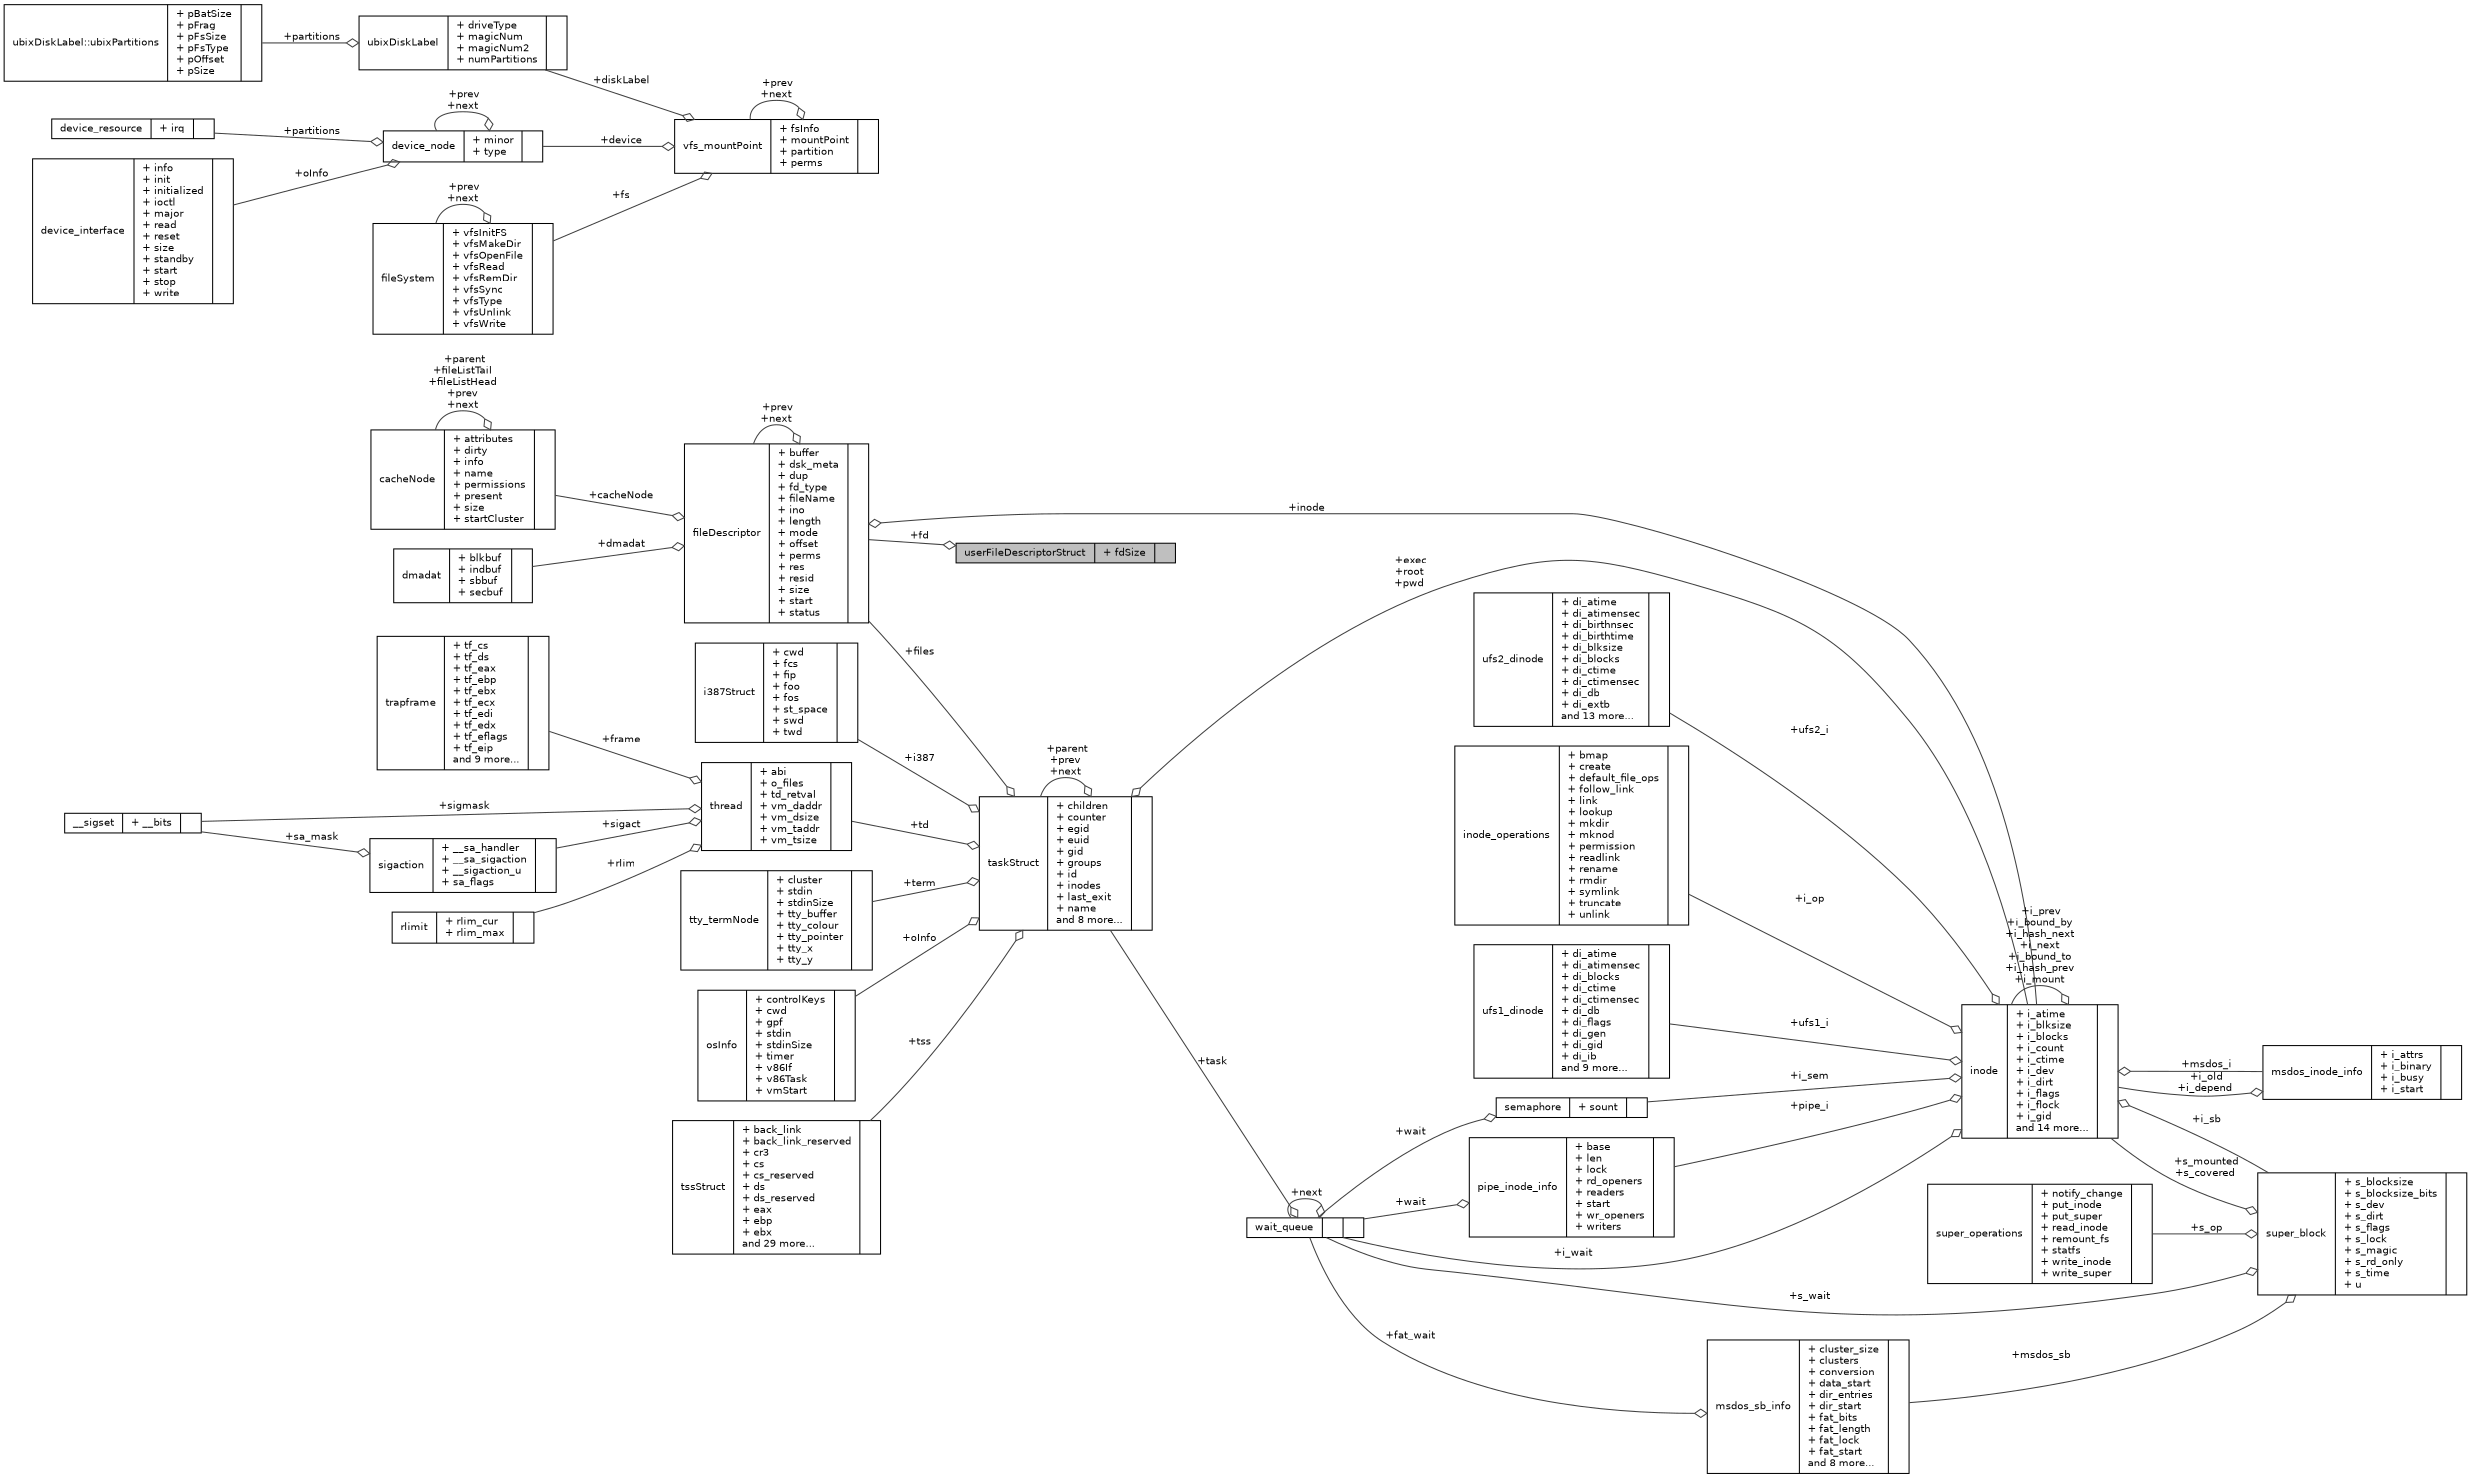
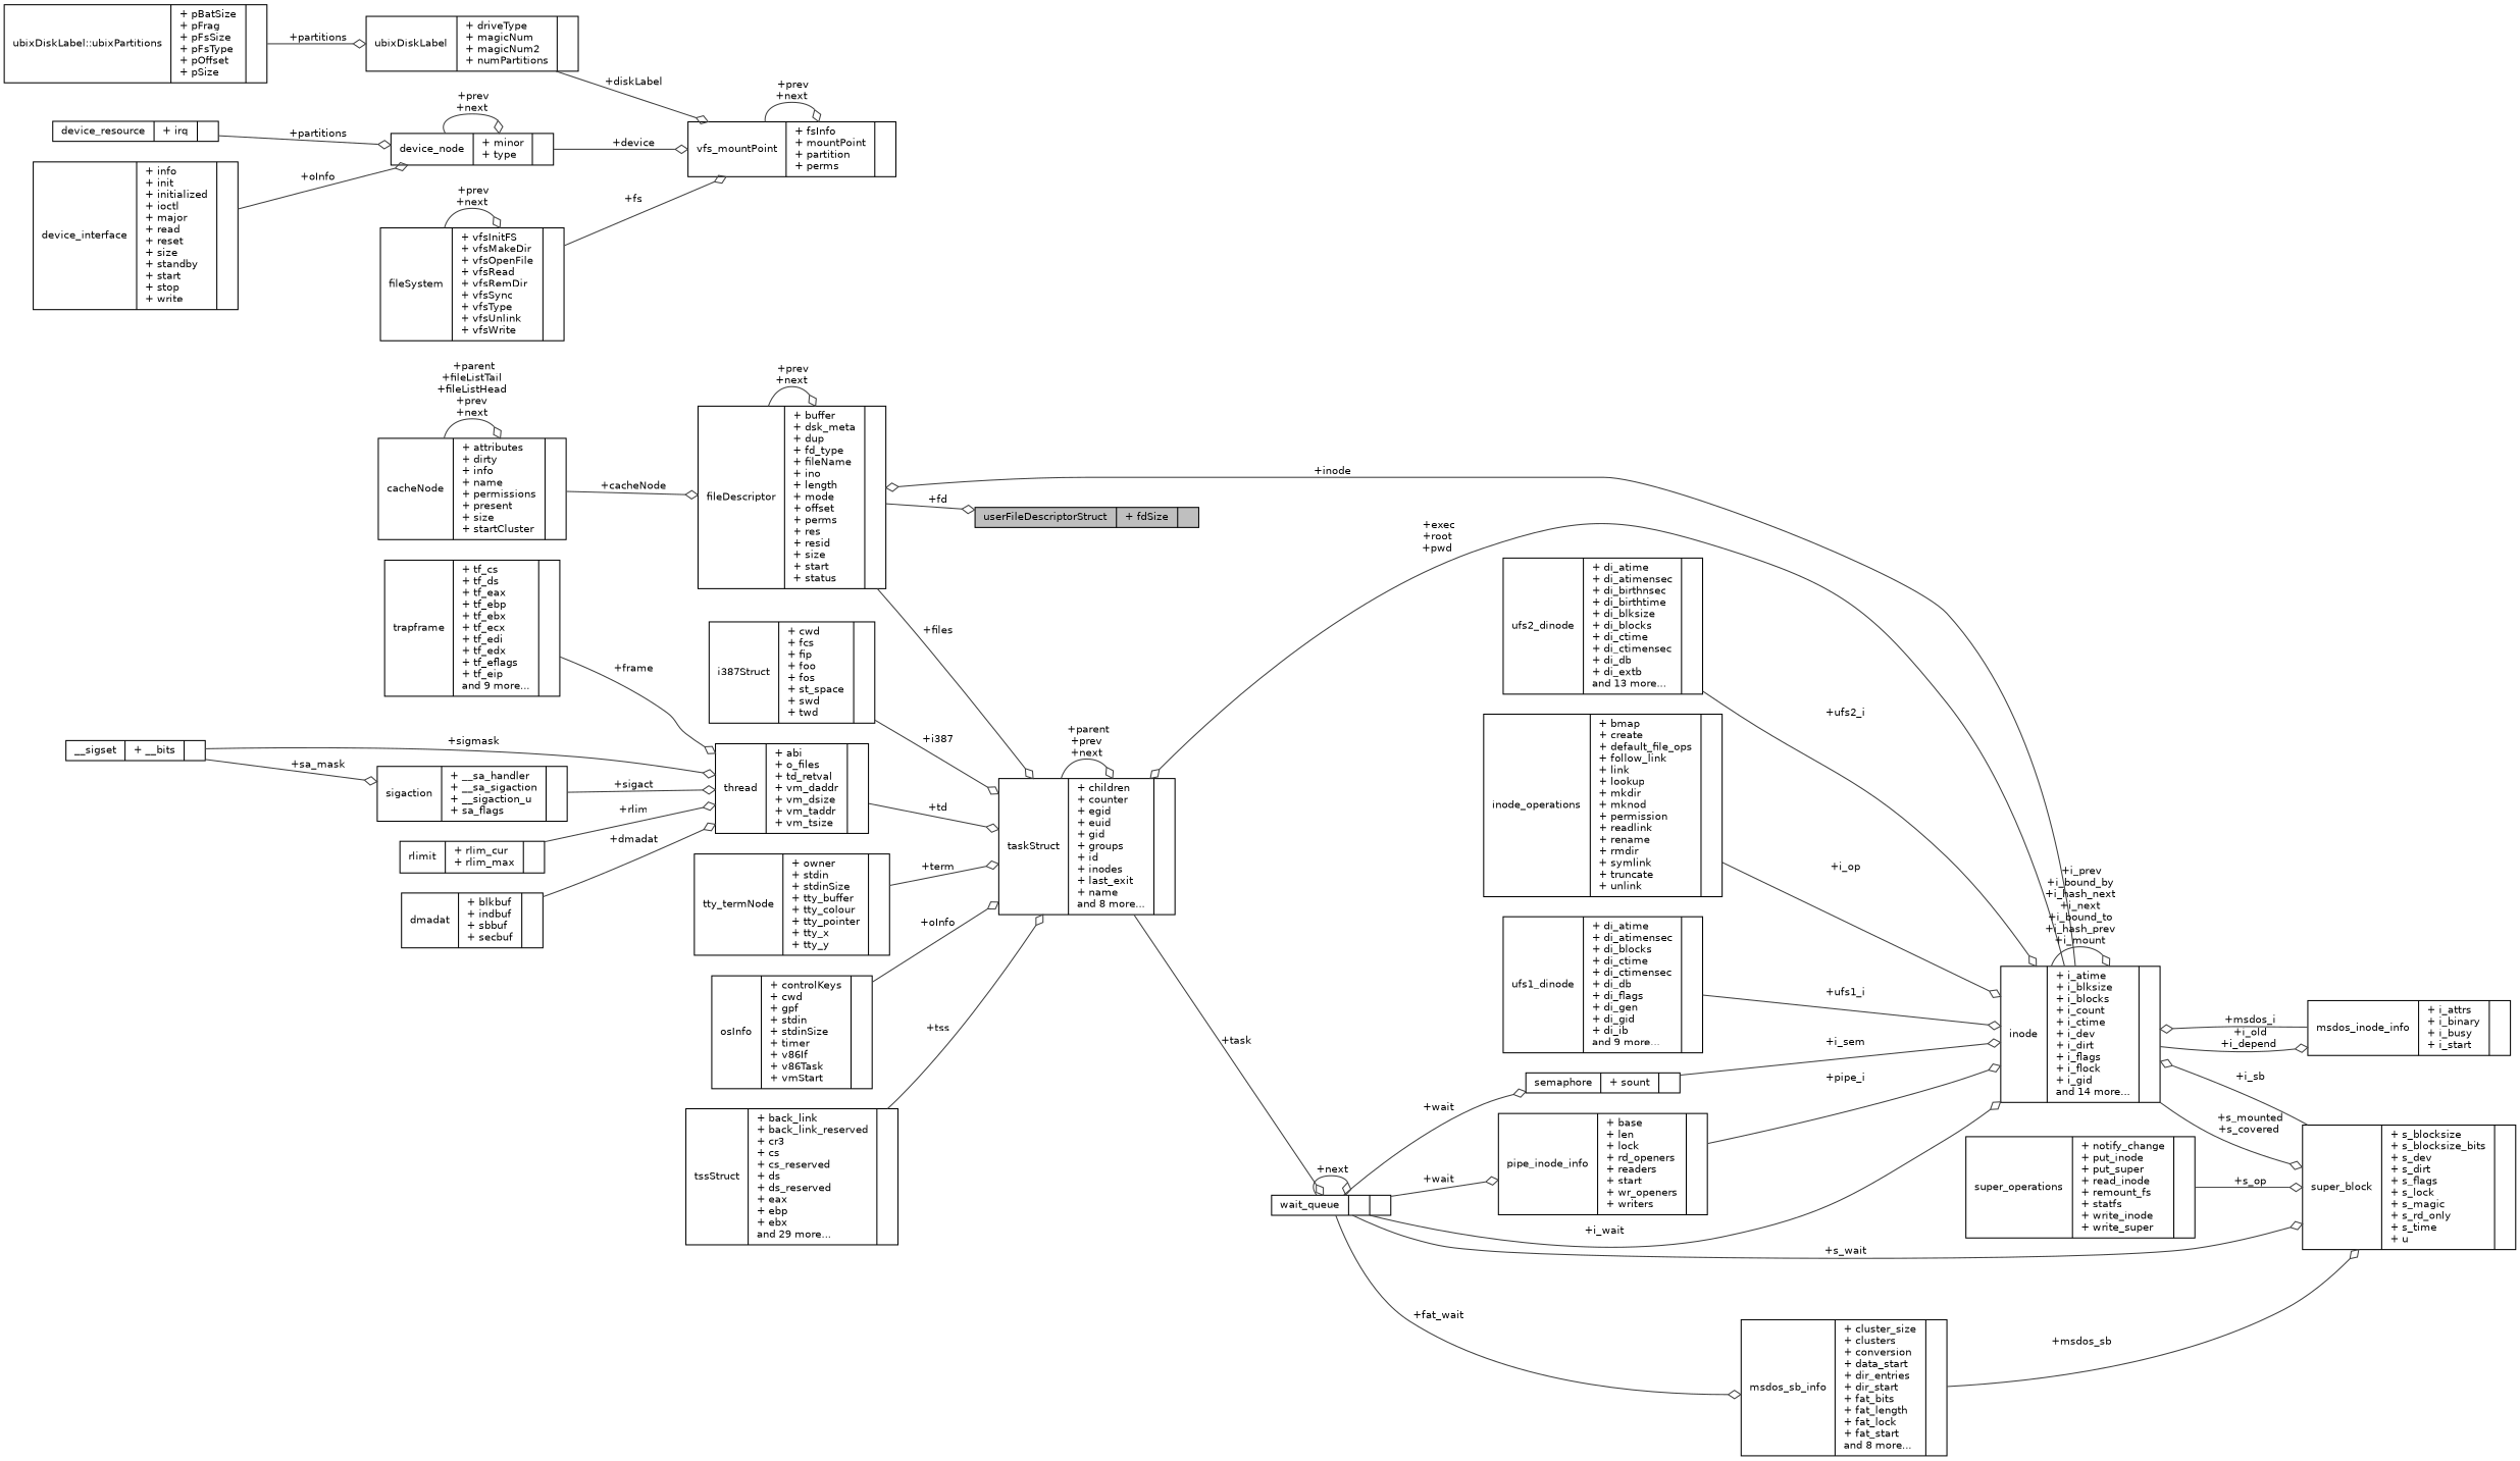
  digraph {
    rankdir=LR
    node [color=black fillcolor=white fontname=Helvetica fontsize=10 shape=record style=filled]
    edge [arrowhead=odiamond color=grey25 fontname=Helvetica fontsize=10 labelfontname=Helvetica labelfontsize=10 style=solid]
    n1 [fillcolor=grey75 fontcolor=black height=0.2 label="{userFileDescriptorStruct\n|+ fdSize\l|}" width=0.4]
    n2 [height=0.2 label="{fileDescriptor\n|+ buffer\l+ dsk_meta\l+ dup\l+ fd_type\l+ fileName\l+ ino\l+ length\l+ mode\l+ offset\l+ perms\l+ res\l+ resid\l+ size\l+ start\l+ status\l|}" width=0.4]
    n3 [height=0.2 label="{taskStruct\n|+ children\l+ counter\l+ egid\l+ euid\l+ gid\l+ groups\l+ id\l+ inodes\l+ last_exit\l+ name\land 8 more...\l|}" width=0.4]
    n4 [height=0.2 label="{wait_queue\n||}" width=0.4]
    n5 [height=0.2 label="{inode\n|+ i_atime\l+ i_blksize\l+ i_blocks\l+ i_count\l+ i_ctime\l+ i_dev\l+ i_dirt\l+ i_flags\l+ i_flock\l+ i_gid\land 14 more...\l|}" width=0.4]
    n6 [height=0.2 label="{msdos_inode_info\n|+ i_attrs\l+ i_binary\l+ i_busy\l+ i_start\l|}" width=0.4]
    n7 [height=0.2 label="{super_block\n|+ s_blocksize\l+ s_blocksize_bits\l+ s_dev\l+ s_dirt\l+ s_flags\l+ s_lock\l+ s_magic\l+ s_rd_only\l+ s_time\l+ u\l|}" width=0.4]
    n8 [height=0.2 label="{msdos_sb_info\n|+ cluster_size\l+ clusters\l+ conversion\l+ data_start\l+ dir_entries\l+ dir_start\l+ fat_bits\l+ fat_length\l+ fat_lock\l+ fat_start\land 8 more...\l|}" width=0.4]
    n9 [height=0.2 label="{semaphore\n|+ sount\l|}" width=0.4]
    n10 [height=0.2 label="{pipe_inode_info\n|+ base\l+ len\l+ lock\l+ rd_openers\l+ readers\l+ start\l+ wr_openers\l+ writers\l|}" width=0.4]
    n11 [height=0.2 label="{i387Struct\n|+ cwd\l+ fcs\l+ fip\l+ foo\l+ fos\l+ st_space\l+ swd\l+ twd\l|}" width=0.4]
    n12 [height=0.2 label="{thread\n|+ abi\l+ o_files\l+ td_retval\l+ vm_daddr\l+ vm_dsize\l+ vm_taddr\l+ vm_tsize\l|}" width=0.4]
    n13 [height=0.2 label="{trapframe\n|+ tf_cs\l+ tf_ds\l+ tf_eax\l+ tf_ebp\l+ tf_ebx\l+ tf_ecx\l+ tf_edi\l+ tf_edx\l+ tf_eflags\l+ tf_eip\land 9 more...\l|}" width=0.4]
    n14 [height=0.2 label="{__sigset\n|+ __bits\l|}" width=0.4]
    n15 [height=0.2 label="{sigaction\n|+ __sa_handler\l+ __sa_sigaction\l+ __sigaction_u\l+ sa_flags\l|}" width=0.4]
    n16 [height=0.2 label="{rlimit\n|+ rlim_cur\l+ rlim_max\l|}" width=0.4]
-   n17 [height=0.2 label="{tty_termNode\n|+ cluster\l+ stdin\l+ stdinSize\l+ tty_buffer\l+ tty_colour\l+ tty_pointer\l+ tty_x\l+ tty_y\l|}" width=0.4]
+   n17 [height=0.2 label="{tty_termNode\n|+ owner\l+ stdin\l+ stdinSize\l+ tty_buffer\l+ tty_colour\l+ tty_pointer\l+ tty_x\l+ tty_y\l|}" width=0.4]
    n18 [height=0.2 label="{osInfo\n|+ controlKeys\l+ cwd\l+ gpf\l+ stdin\l+ stdinSize\l+ timer\l+ v86If\l+ v86Task\l+ vmStart\l|}" width=0.4]
    n19 [height=0.2 label="{tssStruct\n|+ back_link\l+ back_link_reserved\l+ cr3\l+ cs\l+ cs_reserved\l+ ds\l+ ds_reserved\l+ eax\l+ ebp\l+ ebx\land 29 more...\l|}" width=0.4]
    n20 [height=0.2 label="{super_operations\n|+ notify_change\l+ put_inode\l+ put_super\l+ read_inode\l+ remount_fs\l+ statfs\l+ write_inode\l+ write_super\l|}" width=0.4]
    n21 [height=0.2 label="{ufs2_dinode\n|+ di_atime\l+ di_atimensec\l+ di_birthnsec\l+ di_birthtime\l+ di_blksize\l+ di_blocks\l+ di_ctime\l+ di_ctimensec\l+ di_db\l+ di_extb\land 13 more...\l|}" width=0.4]
    n22 [height=0.2 label="{inode_operations\n|+ bmap\l+ create\l+ default_file_ops\l+ follow_link\l+ link\l+ lookup\l+ mkdir\l+ mknod\l+ permission\l+ readlink\l+ rename\l+ rmdir\l+ symlink\l+ truncate\l+ unlink\l|}" width=0.4]
    n23 [height=0.2 label="{ufs1_dinode\n|+ di_atime\l+ di_atimensec\l+ di_blocks\l+ di_ctime\l+ di_ctimensec\l+ di_db\l+ di_flags\l+ di_gen\l+ di_gid\l+ di_ib\land 9 more...\l|}" width=0.4]
    n24 [height=0.2 label="{cacheNode\n|+ attributes\l+ dirty\l+ info\l+ name\l+ permissions\l+ present\l+ size\l+ startCluster\l|}" width=0.4]
    n25 [height=0.2 label="{dmadat\n|+ blkbuf\l+ indbuf\l+ sbbuf\l+ secbuf\l|}" width=0.4]
    n26 [height=0.2 label="{vfs_mountPoint\n|+ fsInfo\l+ mountPoint\l+ partition\l+ perms\l|}" width=0.4]
    n27 [height=0.2 label="{ubixDiskLabel\n|+ driveType\l+ magicNum\l+ magicNum2\l+ numPartitions\l|}" width=0.4]
    n28 [height=0.2 label="{ubixDiskLabel::ubixPartitions\n|+ pBatSize\l+ pFrag\l+ pFsSize\l+ pFsType\l+ pOffset\l+ pSize\l|}" width=0.4]
    n29 [height=0.2 label="{device_node\n|+ minor\l+ type\l|}" width=0.4]
    n30 [height=0.2 label="{device_resource\n|+ irq\l|}" width=0.4]
    n31 [height=0.2 label="{device_interface\n|+ info\l+ init\l+ initialized\l+ ioctl\l+ major\l+ read\l+ reset\l+ size\l+ standby\l+ start\l+ stop\l+ write\l|}" width=0.4]
    n32 [height=0.2 label="{fileSystem\n|+ vfsInitFS\l+ vfsMakeDir\l+ vfsOpenFile\l+ vfsRead\l+ vfsRemDir\l+ vfsSync\l+ vfsType\l+ vfsUnlink\l+ vfsWrite\l|}" width=0.4]
    n2 -> n1 [label=" +fd"]
    n2 -> n2 [label=" +prev\n+next"]
    n2 -> n3 [label=" +files"]
    n3 -> n3 [label=" +parent\n+prev\n+next"]
    n3 -> n4 [label=" +task"]
    n4 -> n4 [label=" +next"]
    n4 -> n5 [label=" +i_wait"]
    n4 -> n7 [label=" +s_wait"]
    n4 -> n8 [label=" +fat_wait"]
    n4 -> n9 [label=" +wait"]
    n4 -> n10 [label=" +wait"]
    n5 -> n2 [label=" +inode"]
    n5 -> n3 [label=" +exec\n+root\n+pwd"]
    n5 -> n5 [label=" +i_prev\n+i_bound_by\n+i_hash_next\n+i_next\n+i_bound_to\n+i_hash_prev\n+i_mount"]
    n5 -> n6 [label=" +i_old\n+i_depend"]
    n5 -> n7 [label=" +s_mounted\n+s_covered"]
    n6 -> n5 [label=" +msdos_i"]
    n7 -> n5 [label=" +i_sb"]
    n8 -> n7 [label=" +msdos_sb"]
    n9 -> n5 [label=" +i_sem"]
    n10 -> n5 [label=" +pipe_i"]
    n11 -> n3 [label=" +i387"]
    n12 -> n3 [label=" +td"]
    n13 -> n12 [label=" +frame"]
    n14 -> n12 [label=" +sigmask"]
    n14 -> n15 [label=" +sa_mask"]
    n15 -> n12 [label=" +sigact"]
    n16 -> n12 [label=" +rlim"]
    n17 -> n3 [label=" +term"]
    n18 -> n3 [label=" +oInfo"]
    n19 -> n3 [label=" +tss"]
    n20 -> n7 [label=" +s_op"]
    n21 -> n5 [label=" +ufs2_i"]
    n22 -> n5 [label=" +i_op"]
    n23 -> n5 [label=" +ufs1_i"]
    n24 -> n2 [label=" +cacheNode"]
    n24 -> n24 [label=" +parent\n+fileListTail\n+fileListHead\n+prev\n+next"]
-   n25 -> n2 [label=" +dmadat"]
+   n25 -> n12 [label=" +dmadat"]
    n26 -> n26 [label=" +prev\n+next"]
    n27 -> n26 [label=" +diskLabel"]
    n28 -> n27 [label=" +partitions"]
    n29 -> n26 [label=" +device"]
    n29 -> n29 [label=" +prev\n+next"]
    n30 -> n29 [label=" +partitions"]
    n31 -> n29 [label=" +oInfo"]
    n32 -> n26 [label=" +fs"]
    n32 -> n32 [label=" +prev\n+next"]
  }
